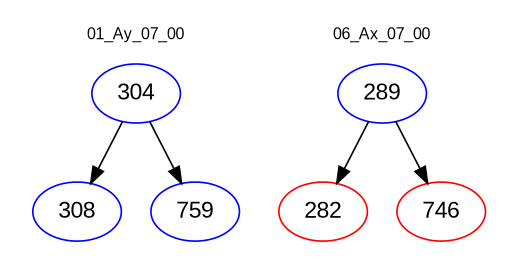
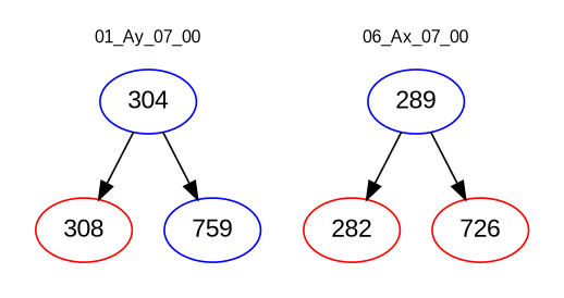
  digraph {
    fontname="Liberation Sans"
    node [color=blue fontname="Liberation Sans"]
    edge [color=black fontname="Liberation Sans"]
    n1 [label=304]
-   n2 [label=308]
+   n2 [color=red label=308]
    n3 [label=759]
    n4 [label=289]
    n5 [color=red label=282]
-   n6 [color=red label=746]
+   n6 [color=red label=726]
    subgraph cluster_1 {
      color=white
      fontsize=10
      label="01_Ay_07_00"
      n1
      n2
      n3
    }
    subgraph cluster_2 {
      color=white
      fontsize=10
      label="06_Ax_07_00"
      n4
      n5
      n6
    }
    n1 -> n2
    n1 -> n3
    n4 -> n5
    n4 -> n6
  }
